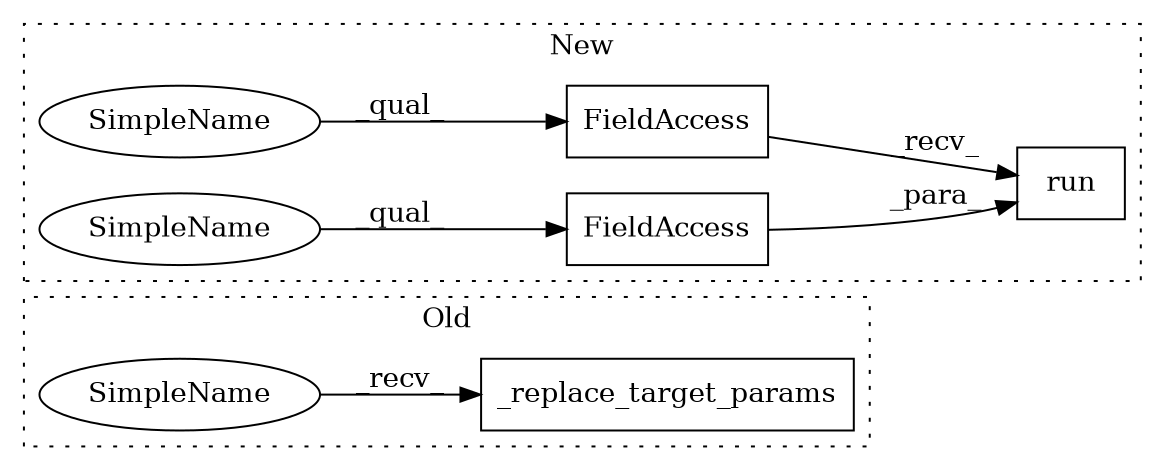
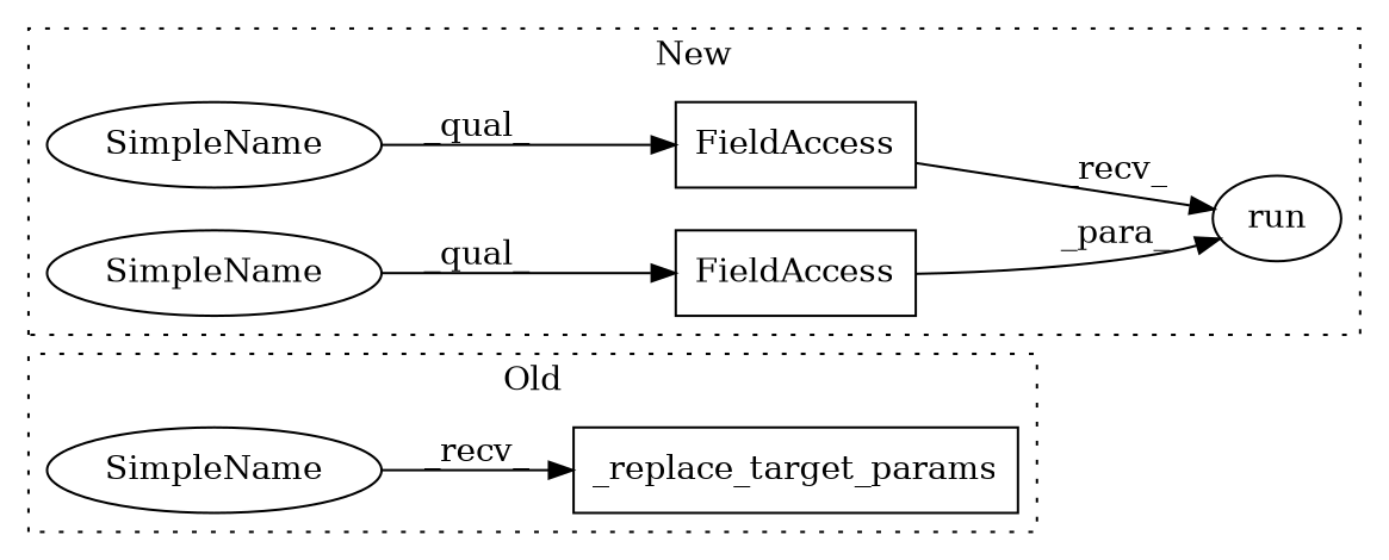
  digraph {
    rankdir=LR
    node [a=42 l=4 s=5179 shape=box]
    n1 [a=32 l=24 label=_replace_target_params s=5232]
    n2 [label=SimpleName s=5227 shape=ellipse]
-   n3 [a=32 l="4,1" label=run s="5189,5215"]
+   n3 [a=32 l="4,1" label=run s="5189,5215" shape=ellipse]
    n4 [a=22 l=9 label=FieldAccess]
    n5 [a=22 l=22 label=FieldAccess s=5193]
    n6 [label=SimpleName shape=ellipse]
    n7 [label=SimpleName s=5193 shape=ellipse]
    subgraph cluster_1 {
      label=Old
      style=dotted
      n1
      n2
    }
    subgraph cluster_2 {
      label=New
      style=dotted
      n3
      n4
      n5
      n6
      n7
    }
    n2 -> n1 [label=_recv_]
    n4 -> n3 [label=_recv_]
    n5 -> n3 [label=_para_]
    n6 -> n4 [label=_qual_]
    n7 -> n5 [label=_qual_]
  }
